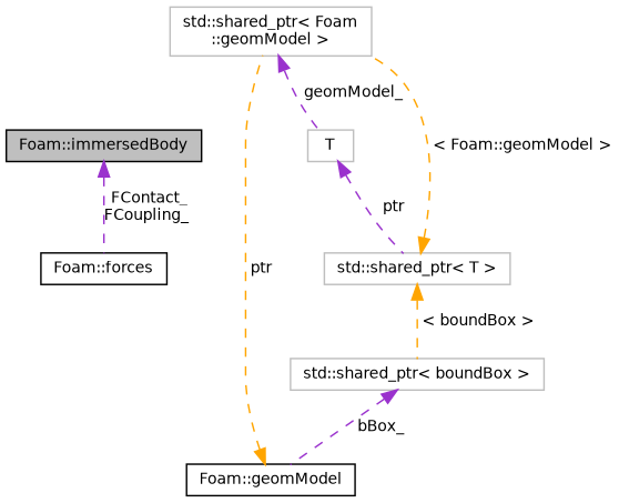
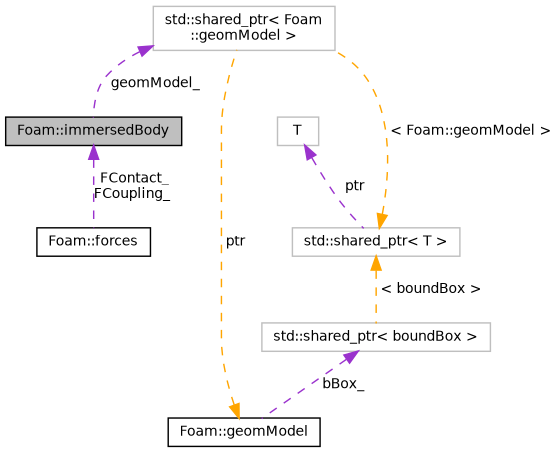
  digraph {
    node [color=grey75 fillcolor=white fontname=Helvetica fontsize=10 shape=record style=filled]
    edge [color=darkorchid3 dir=back fontname=Helvetica fontsize=10 labelfontname=Helvetica labelfontsize=10 style=dashed]
    n1 [color=black fillcolor=grey75 fontcolor=black height=0.2 label="Foam::immersedBody" width=0.4]
    n2 [color=black height=0.2 label="Foam::forces" width=0.4]
    n3 [height=0.2 label="std::shared_ptr\< Foam\l::geomModel \>" width=0.4]
    n4 [color=black height=0.2 label="Foam::geomModel" width=0.4]
    n5 [height=0.2 label="std::shared_ptr\< boundBox \>" width=0.4]
    n6 [height=0.2 label="std::shared_ptr\< T \>" width=0.4]
    n7 [height=0.2 label=T width=0.4]
    n1 -> n2 [label=" FContact_\nFCoupling_"]
-   n3 -> n7 [label=" geomModel_"]
+   n3 -> n1 [label=" geomModel_"]
    n4 -> n3 [color=orange label=" ptr"]
    n5 -> n4 [label=" bBox_"]
    n6 -> n3 [color=orange label=" \< Foam::geomModel \>"]
    n6 -> n5 [color=orange label=" \< boundBox \>"]
    n7 -> n6 [label=" ptr"]
  }
